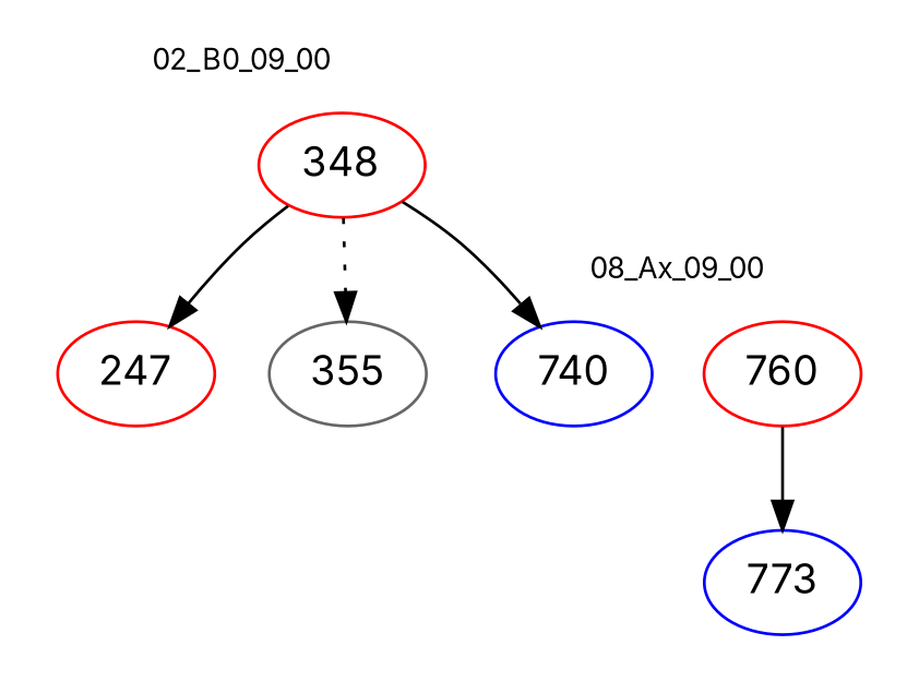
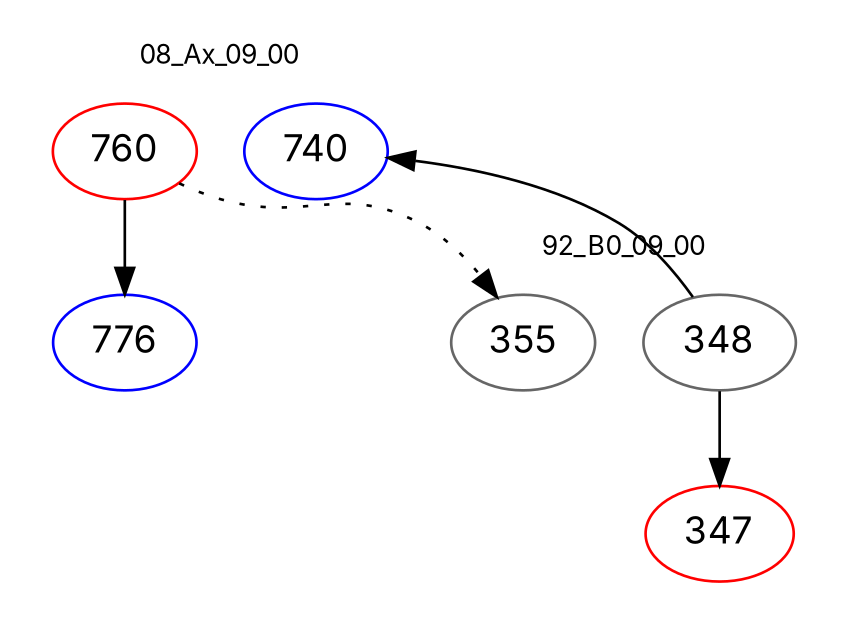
  digraph {
    fontname=Inter
    node [color=red fontname=Inter]
    edge [color=black fontname=Inter style=solid]
    n1 [label=760]
    n2 [color=blue label=740]
-   n3 [color=blue label=773]
-   n4 [label=348]
-   n5 [label=247]
+   n3 [color=blue label=776]
+   n4 [color=gray40 label=348]
+   n5 [label=347]
    n6 [color=gray40 label=355]
    subgraph cluster_1 {
      color=white
      fontsize=10
      label="08_Ax_09_00"
      n1
      n2
      n3
    }
    subgraph cluster_2 {
      color=white
      fontsize=10
-     label="02_B0_09_00"
+     label="92_B0_09_00"
      n4
      n5
      n6
    }
    n1 -> n3
    n4 -> n2
    n4 -> n5
-   n4 -> n6 [style=dotted]
+   n1 -> n6 [style=dotted]
  }
